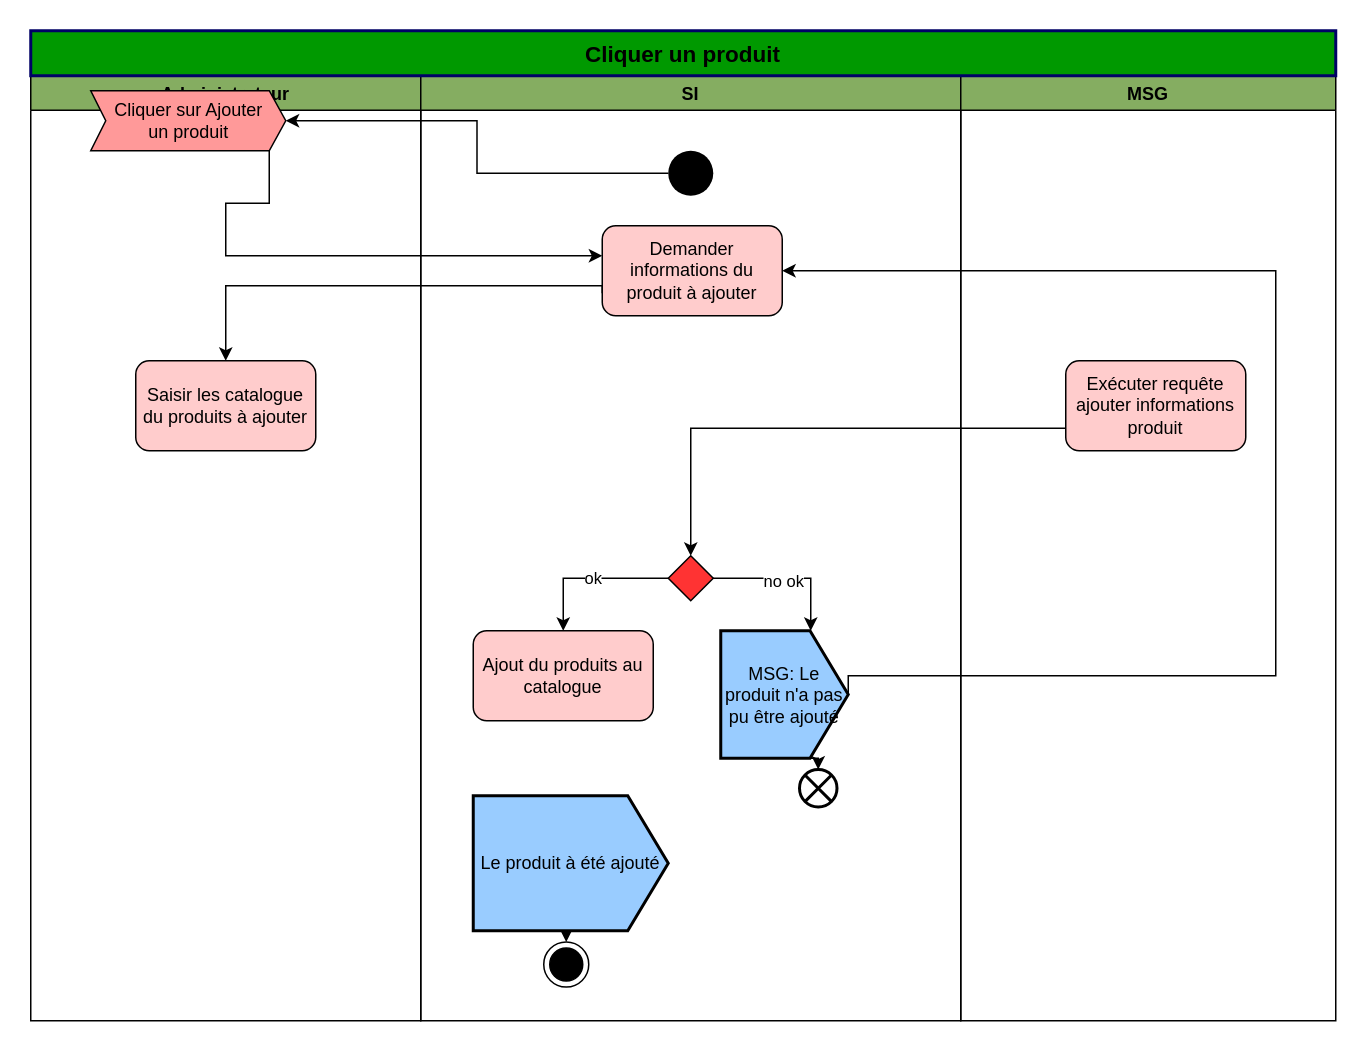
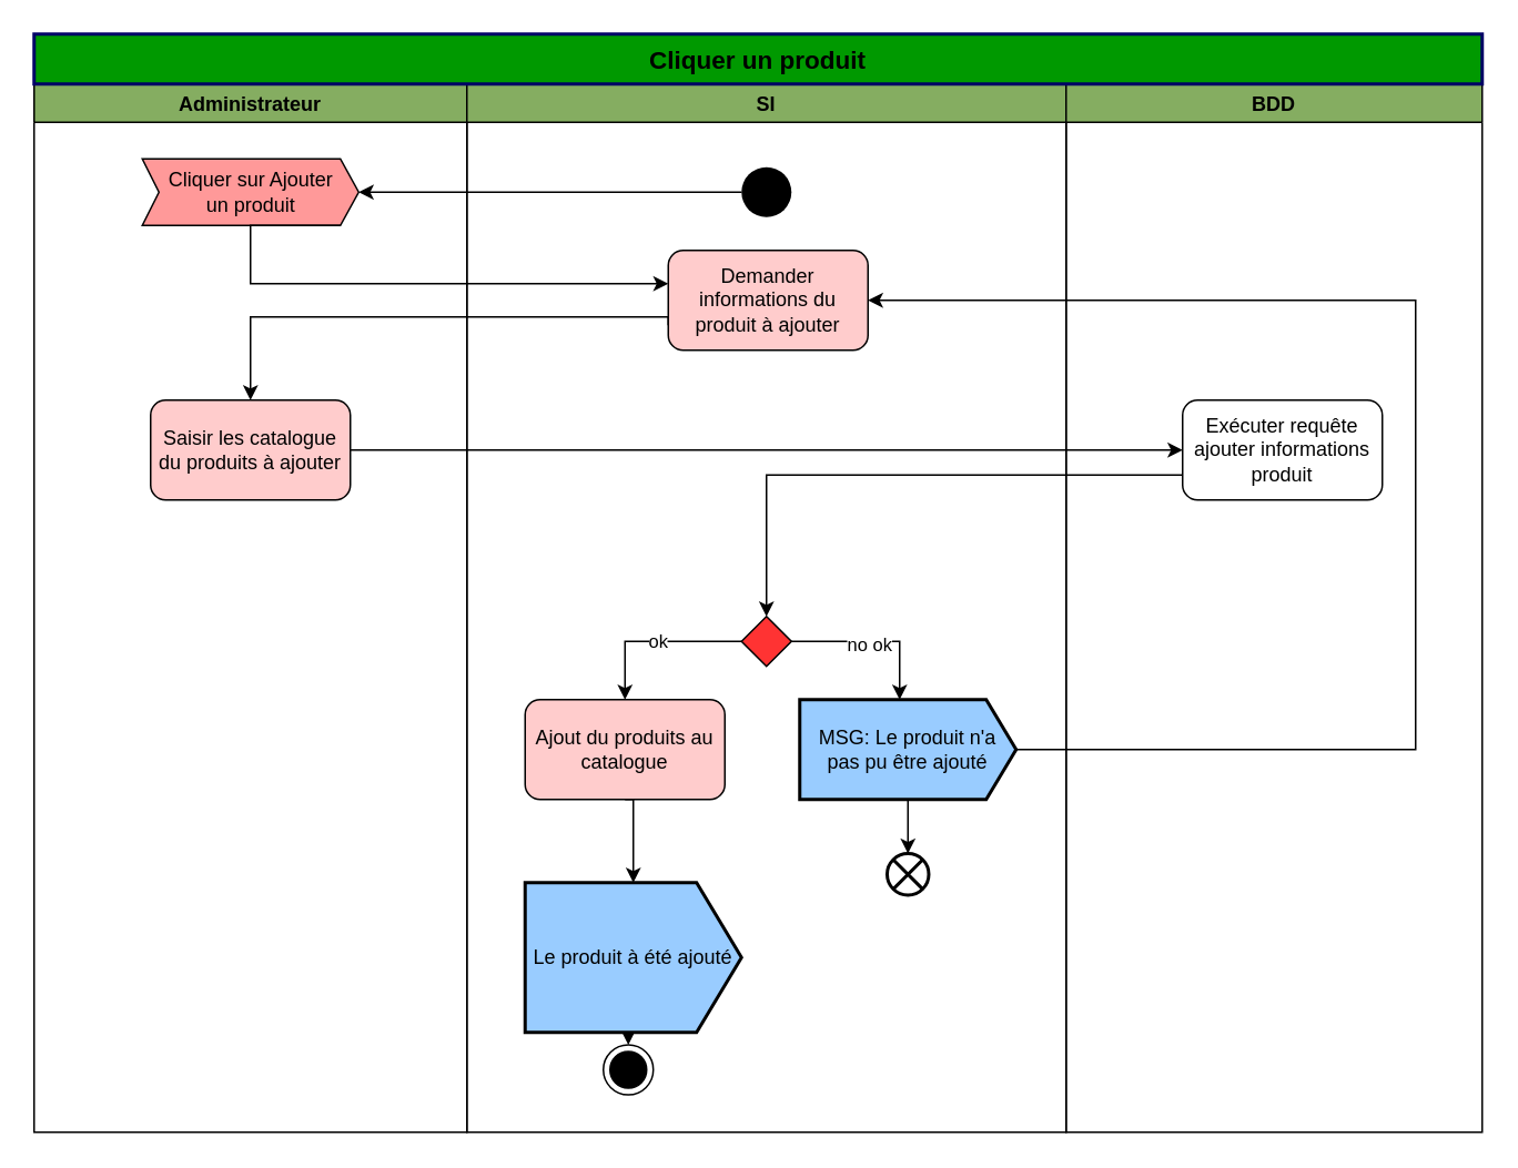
  <mxCell id="0" />
  <mxCell id="1" parent="0" />
  <mxCell id="2" value="Administrateur" style="swimlane;fillColor=#85AD61;startSize=23;" parent="1" vertex="1"><mxGeometry x="20" y="50" width="260" height="630" as="geometry" /></mxCell>
- <mxCell id="3" value="&lt;br&gt;Cliquer sur Ajouter&lt;br&gt;un produit&lt;br&gt;&amp;nbsp;" style="html=1;shadow=0;dashed=0;align=center;verticalAlign=middle;shape=mxgraph.arrows2.arrow;dy=0;dx=11;notch=10;fillColor=#FF9999;" parent="2" vertex="1"><mxGeometry x="40" y="10" width="130" height="40" as="geometry" /></mxCell>
+ <mxCell id="3" value="&lt;br&gt;Cliquer sur Ajouter&lt;br&gt;un produit&lt;br&gt;&amp;nbsp;" style="html=1;shadow=0;dashed=0;align=center;verticalAlign=middle;shape=mxgraph.arrows2.arrow;dy=0;dx=11;notch=10;fillColor=#FF9999;" parent="2" vertex="1"><mxGeometry x="65" y="45" width="130" height="40" as="geometry" /></mxCell>
  <mxCell id="4" value="Saisir les catalogue du produits à ajouter&lt;br&gt;" style="rounded=1;whiteSpace=wrap;html=1;fillColor=#FFCCCC;" parent="2" vertex="1"><mxGeometry x="70" y="190" width="120" height="60" as="geometry" /></mxCell>
  <mxCell id="5" value="SI" style="swimlane;strokeColor=#000000;fillColor=#85AD61;" parent="1" vertex="1"><mxGeometry x="280" y="50" width="360" height="630" as="geometry" /></mxCell>
  <mxCell id="6" value="" style="ellipse;fillColor=#000000;strokeColor=none;" parent="5" vertex="1"><mxGeometry x="165" y="50" width="30" height="30" as="geometry" /></mxCell>
  <mxCell id="7" value="Demander informations du produit à ajouter" style="rounded=1;whiteSpace=wrap;html=1;fillColor=#FFCCCC;" parent="5" vertex="1"><mxGeometry x="121" y="100" width="120" height="60" as="geometry" /></mxCell>
  <mxCell id="8" style="edgeStyle=orthogonalEdgeStyle;rounded=0;orthogonalLoop=1;jettySize=auto;html=1;exitX=1;exitY=1;exitDx=0;exitDy=0;entryX=0.5;entryY=0;entryDx=0;entryDy=0;" parent="5" source="12" edge="1"><mxGeometry relative="1" as="geometry"><Array as="points"><mxPoint x="188" y="335" /><mxPoint x="260" y="335" /></Array><mxPoint x="260" y="370" as="targetPoint" /></mxGeometry></mxCell>
  <mxCell id="9" value="no ok" style="edgeLabel;html=1;align=center;verticalAlign=middle;resizable=0;points=[];" vertex="1" connectable="0" parent="8"><mxGeometry x="0.061" y="-1" relative="1" as="geometry"><mxPoint as="offset" /></mxGeometry></mxCell>
  <mxCell id="10" style="edgeStyle=orthogonalEdgeStyle;rounded=0;orthogonalLoop=1;jettySize=auto;html=1;exitX=0;exitY=0.5;exitDx=0;exitDy=0;entryX=0.5;entryY=0;entryDx=0;entryDy=0;" parent="5" source="12" target="21" edge="1"><mxGeometry relative="1" as="geometry" /></mxCell>
  <mxCell id="11" value="ok" style="edgeLabel;html=1;align=center;verticalAlign=middle;resizable=0;points=[];" vertex="1" connectable="0" parent="10"><mxGeometry x="-0.029" y="-1" relative="1" as="geometry"><mxPoint as="offset" /></mxGeometry></mxCell>
  <mxCell id="12" value="" style="rhombus;fillColor=#FF3333;" parent="5" vertex="1"><mxGeometry x="165" y="320" width="30" height="30" as="geometry" /></mxCell>
  <mxCell id="13" value="" style="ellipse;html=1;shape=endState;fillColor=#000000;strokeColor=#000000;" parent="5" vertex="1"><mxGeometry x="82" y="577.5" width="30" height="30" as="geometry" /></mxCell>
  <mxCell id="14" style="edgeStyle=orthogonalEdgeStyle;rounded=0;orthogonalLoop=1;jettySize=auto;html=1;exitX=0.5;exitY=1;exitDx=0;exitDy=0;exitPerimeter=0;entryX=0.5;entryY=0;entryDx=0;entryDy=0;" parent="5" source="15" target="13" edge="1"><mxGeometry relative="1" as="geometry" /></mxCell>
  <mxCell id="15" value="Le produit à été ajouté" style="html=1;shape=mxgraph.sysml.sendSigAct;strokeWidth=2;whiteSpace=wrap;align=center;fillColor=#99CCFF;" parent="5" vertex="1"><mxGeometry x="35" y="480" width="130" height="90" as="geometry" /></mxCell>
  <mxCell id="16" style="edgeStyle=orthogonalEdgeStyle;rounded=0;orthogonalLoop=1;jettySize=auto;html=1;exitX=0.5;exitY=1;exitDx=0;exitDy=0;exitPerimeter=0;entryX=0.5;entryY=0;entryDx=0;entryDy=0;entryPerimeter=0;" parent="5" source="18" target="19" edge="1"><mxGeometry relative="1" as="geometry" /></mxCell>
  <mxCell id="17" style="edgeStyle=orthogonalEdgeStyle;rounded=0;orthogonalLoop=1;jettySize=auto;html=1;exitX=1;exitY=0.5;exitDx=0;exitDy=0;exitPerimeter=0;entryX=1;entryY=0.5;entryDx=0;entryDy=0;" parent="5" source="18" target="7" edge="1"><mxGeometry relative="1" as="geometry"><Array as="points"><mxPoint x="570" y="400" /><mxPoint x="570" y="130" /></Array></mxGeometry></mxCell>
- <mxCell id="18" value="&lt;span&gt;MSG: Le produit n'a pas pu être ajouté&lt;/span&gt;" style="html=1;shape=mxgraph.sysml.sendSigAct;strokeWidth=2;whiteSpace=wrap;align=center;fillColor=#99CCFF;" parent="5" vertex="1"><mxGeometry x="200" y="370" width="85" height="85" as="geometry" /></mxCell>
+ <mxCell id="18" value="&lt;span&gt;MSG: Le produit n'a pas pu être ajouté&lt;/span&gt;" style="html=1;shape=mxgraph.sysml.sendSigAct;strokeWidth=2;whiteSpace=wrap;align=center;fillColor=#99CCFF;" parent="5" vertex="1"><mxGeometry x="200" y="370" width="130" height="60" as="geometry" /></mxCell>
  <mxCell id="19" value="" style="html=1;shape=mxgraph.sysml.flowFinal;strokeWidth=2;verticalLabelPosition=bottom;verticalAlignment=top;" parent="5" vertex="1"><mxGeometry x="252.5" y="462.5" width="25" height="25" as="geometry" /></mxCell>
+ <mxCell id="20" style="edgeStyle=orthogonalEdgeStyle;rounded=0;orthogonalLoop=1;jettySize=auto;html=1;exitX=0.5;exitY=1;exitDx=0;exitDy=0;entryX=0.5;entryY=0;entryDx=0;entryDy=0;entryPerimeter=0;" parent="5" source="21" target="15" edge="1"><mxGeometry relative="1" as="geometry"><Array as="points"><mxPoint x="100" y="430" /></Array></mxGeometry></mxCell>
  <mxCell id="21" value="Ajout du produits au catalogue" style="rounded=1;whiteSpace=wrap;html=1;fillColor=#FFCCCC;" parent="5" vertex="1"><mxGeometry x="35" y="370" width="120" height="60" as="geometry" /></mxCell>
- <mxCell id="22" value="MSG" style="swimlane;fillColor=#85AD61;" parent="1" vertex="1"><mxGeometry x="640" y="50" width="250" height="630" as="geometry" /></mxCell>
- <mxCell id="23" value="Exécuter requête ajouter informations produit" style="rounded=1;whiteSpace=wrap;html=1;fillColor=#FFCCCC;" parent="22" vertex="1"><mxGeometry x="70" y="190" width="120" height="60" as="geometry" /></mxCell>
+ <mxCell id="22" value="BDD" style="swimlane;fillColor=#85AD61;" parent="1" vertex="1"><mxGeometry x="640" y="50" width="250" height="630" as="geometry" /></mxCell>
+ <mxCell id="23" value="Exécuter requête ajouter informations produit" style="rounded=1;whiteSpace=wrap;html=1;fillColor=#ffffff;" parent="22" vertex="1"><mxGeometry x="70" y="190" width="120" height="60" as="geometry" /></mxCell>
  <mxCell id="24" style="edgeStyle=orthogonalEdgeStyle;rounded=0;orthogonalLoop=1;jettySize=auto;html=1;exitX=0;exitY=0.5;exitDx=0;exitDy=0;entryX=1;entryY=0.5;entryDx=0;entryDy=0;entryPerimeter=0;" parent="1" source="6" target="3" edge="1"><mxGeometry relative="1" as="geometry" /></mxCell>
  <mxCell id="25" style="edgeStyle=orthogonalEdgeStyle;rounded=0;orthogonalLoop=1;jettySize=auto;html=1;exitX=0;exitY=0;exitDx=119;exitDy=40;exitPerimeter=0;" parent="1" source="3" edge="1"><mxGeometry relative="1" as="geometry"><mxPoint x="401" y="170" as="targetPoint" /><Array as="points"><mxPoint x="150" y="135" /><mxPoint x="150" y="170" /></Array></mxGeometry></mxCell>
  <mxCell id="26" style="edgeStyle=orthogonalEdgeStyle;rounded=0;orthogonalLoop=1;jettySize=auto;html=1;exitX=0;exitY=0.75;exitDx=0;exitDy=0;" parent="1" source="7" target="4" edge="1"><mxGeometry relative="1" as="geometry"><Array as="points"><mxPoint x="401" y="190" /><mxPoint x="150" y="190" /></Array></mxGeometry></mxCell>
  <mxCell id="27" value="&lt;font style=&quot;font-size: 15px&quot;&gt;&lt;b&gt;Cliquer un produit&lt;/b&gt;&lt;/font&gt;" style="rounded=0;whiteSpace=wrap;html=1;fillColor=#009900;strokeWidth=2;strokeColor=#000066;" parent="1" vertex="1"><mxGeometry x="20" y="20" width="870" height="30" as="geometry" /></mxCell>
  <mxCell id="28" style="edgeStyle=orthogonalEdgeStyle;rounded=0;orthogonalLoop=1;jettySize=auto;html=1;exitX=0;exitY=0.75;exitDx=0;exitDy=0;entryX=0.5;entryY=0;entryDx=0;entryDy=0;" parent="1" source="23" target="12" edge="1"><mxGeometry relative="1" as="geometry"><mxPoint x="460" y="300" as="sourcePoint" /></mxGeometry></mxCell>
+ <mxCell id="29" style="edgeStyle=orthogonalEdgeStyle;rounded=0;orthogonalLoop=1;jettySize=auto;html=1;exitX=1;exitY=0.5;exitDx=0;exitDy=0;entryX=0;entryY=0.5;entryDx=0;entryDy=0;" parent="1" source="4" target="23" edge="1"><mxGeometry relative="1" as="geometry" /></mxCell>
